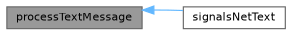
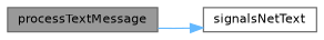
  digraph {
    rankdir=LR
    node [fontname=Helvetica fontsize=10 shape=box style=filled]
    n1 [color=gray40 fillcolor=grey60 fontcolor=black height=0.2 label=processTextMessage width=0.4]
    n2 [color=grey40 fillcolor=white height=0.2 label=signalsNetText width=0.4]
-   n2 -> n1 [color=steelblue1 fontname=Helvetica fontsize=10 labelfontname=Helvetica labelfontsize=10 style=solid]
+   n1 -> n2 [color=steelblue1 fontname=Helvetica fontsize=10 labelfontname=Helvetica labelfontsize=10 style=solid]
  }
